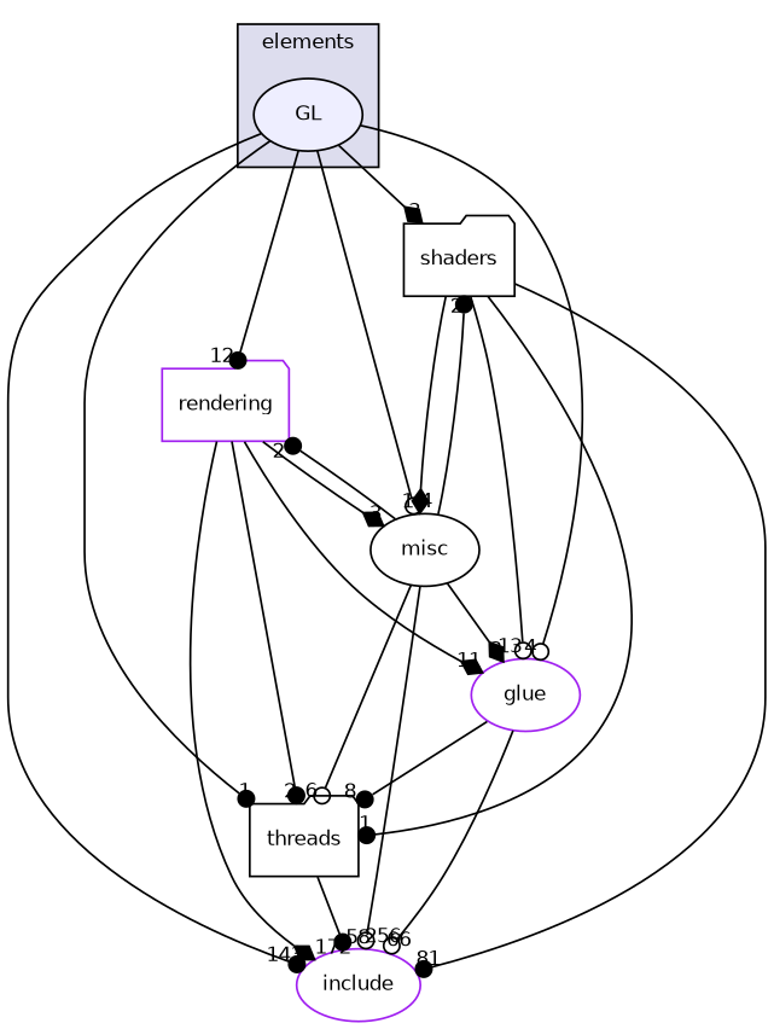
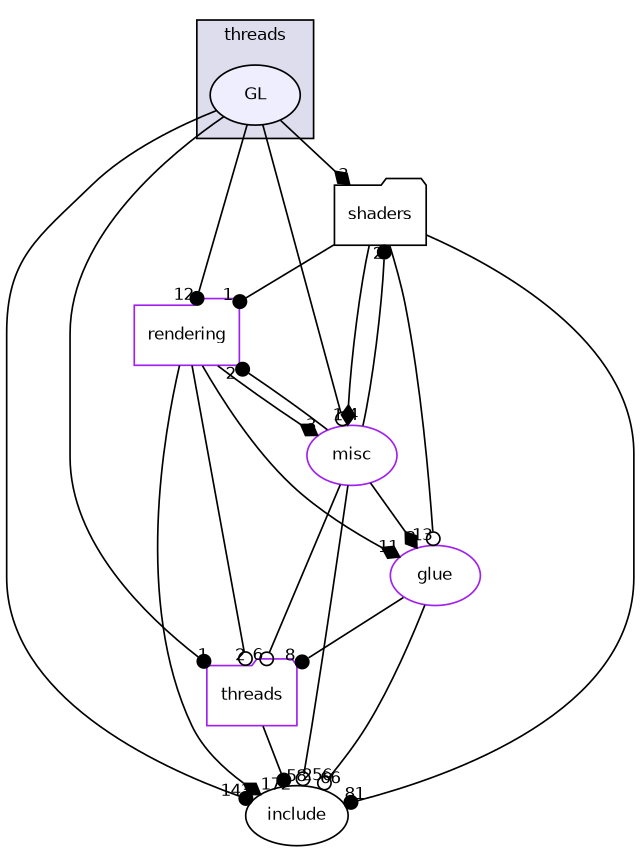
  digraph {
    compound=true
    node [color=purple fontname=Helvetica fontsize=10 shape=ellipse]
    edge [arrowhead=dot headlabel=3 labeldistance=1.5 labelfontname=Helvetica labelfontsize=10]
    n1 [color=black fillcolor="#eeeeff" label=GL pencolor=black style=filled]
    n2 [color=black label=shaders shape=folder]
    n3 [label=rendering shape=folder]
-   n4 [color=black label=threads shape=folder]
-   n5 [color=black label=misc]
-   n6 [fillcolor=white label=include style=filled]
+   n4 [label=threads shape=folder]
+   n5 [label=misc]
+   n6 [color=black fillcolor=white label=include style=filled]
    n7 [label=glue]
    subgraph cluster_1 {
      bgcolor="#ddddee"
      fontname=Helvetica
      fontsize=10
-     label=elements
+     label=threads
      pencolor=black
      n1
    }
    n1 -> n2 [arrowhead=diamond]
    n1 -> n3 [headlabel=12]
    n1 -> n4 [headlabel=1]
    n1 -> n5 [arrowhead=odot headlabel=1]
    n1 -> n6 [headlabel=143]
-   n1 -> n7 [arrowhead=odot headlabel=4]
-   n2 -> n4 [headlabel=1]
+   n2 -> n3 [headlabel=1]
    n2 -> n5 [arrowhead=diamond headlabel=4]
    n2 -> n6 [headlabel=81]
    n2 -> n7 [arrowhead=odot headlabel=13]
-   n3 -> n4 [headlabel=2]
+   n3 -> n4 [arrowhead=odot headlabel=2]
    n3 -> n5 [arrowhead=diamond]
    n3 -> n6 [arrowhead=diamond headlabel=172]
    n3 -> n7 [arrowhead=diamond headlabel=11]
    n4 -> n6 [headlabel=58]
    n5 -> n2 [headlabel=2]
    n5 -> n3 [headlabel=2]
    n5 -> n4 [arrowhead=odot headlabel=6]
    n5 -> n6 [arrowhead=odot headlabel=256]
    n5 -> n7 [arrowhead=diamond]
    n7 -> n4 [headlabel=8]
    n7 -> n6 [arrowhead=odot headlabel=66]
  }
